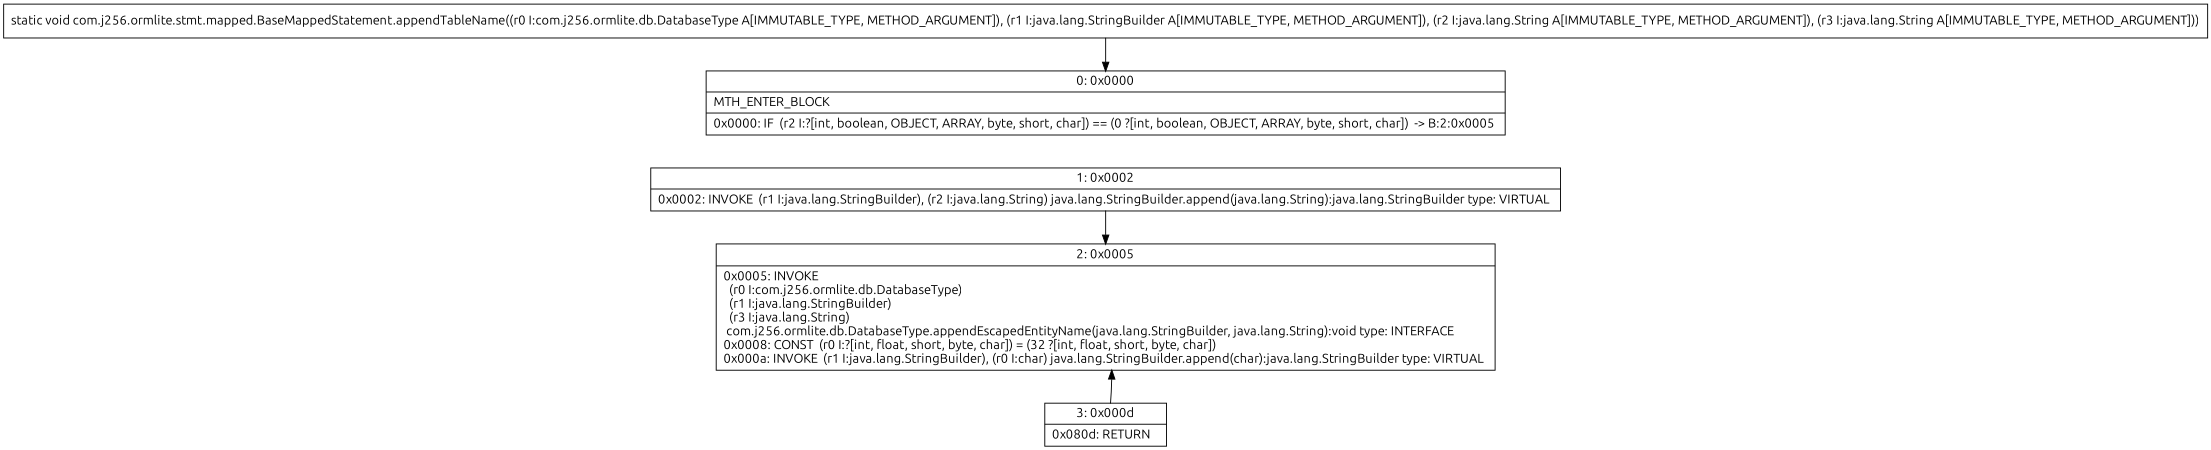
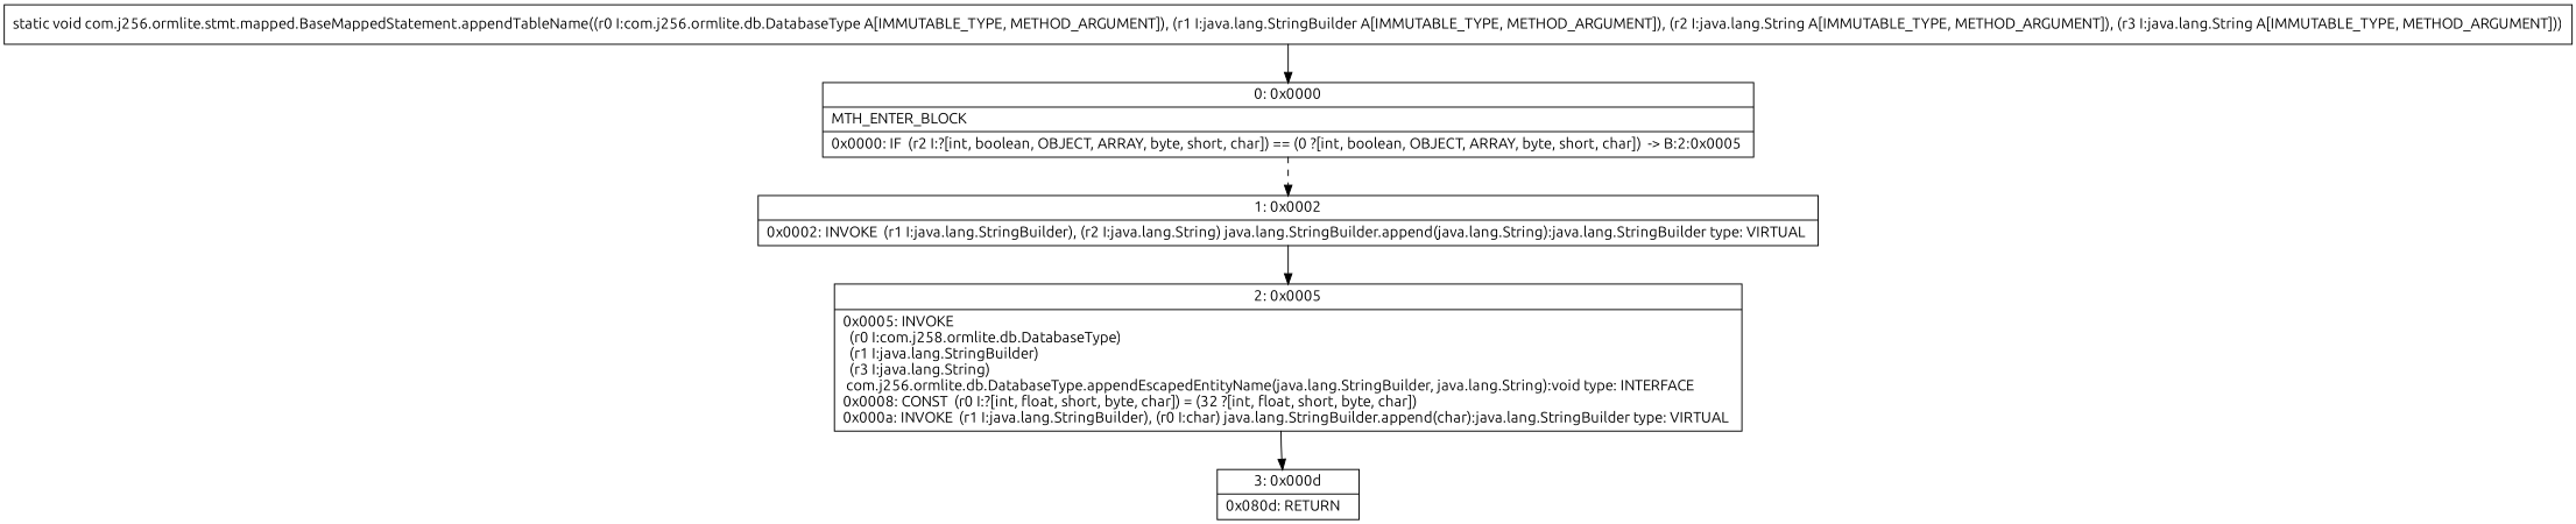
  digraph {
    fontname=Ubuntu
    node [fontname=Ubuntu shape=record]
    edge [fontname=Ubuntu]
    n1 [label="{0\:\ 0x0000|MTH_ENTER_BLOCK\l|0x0000: IF  (r2 I:?[int, boolean, OBJECT, ARRAY, byte, short, char]) == (0 ?[int, boolean, OBJECT, ARRAY, byte, short, char])  \-\> B:2:0x0005 \l}"]
    n2 [label="{1\:\ 0x0002|0x0002: INVOKE  (r1 I:java.lang.StringBuilder), (r2 I:java.lang.String) java.lang.StringBuilder.append(java.lang.String):java.lang.StringBuilder type: VIRTUAL \l}"]
-   n3 [label="{2\:\ 0x0005|0x0005: INVOKE  \l  (r0 I:com.j256.ormlite.db.DatabaseType)\l  (r1 I:java.lang.StringBuilder)\l  (r3 I:java.lang.String)\l com.j256.ormlite.db.DatabaseType.appendEscapedEntityName(java.lang.StringBuilder, java.lang.String):void type: INTERFACE \l0x0008: CONST  (r0 I:?[int, float, short, byte, char]) = (32 ?[int, float, short, byte, char]) \l0x000a: INVOKE  (r1 I:java.lang.StringBuilder), (r0 I:char) java.lang.StringBuilder.append(char):java.lang.StringBuilder type: VIRTUAL \l}"]
+   n3 [label="{2\:\ 0x0005|0x0005: INVOKE  \l  (r0 I:com.j258.ormlite.db.DatabaseType)\l  (r1 I:java.lang.StringBuilder)\l  (r3 I:java.lang.String)\l com.j256.ormlite.db.DatabaseType.appendEscapedEntityName(java.lang.StringBuilder, java.lang.String):void type: INTERFACE \l0x0008: CONST  (r0 I:?[int, float, short, byte, char]) = (32 ?[int, float, short, byte, char]) \l0x000a: INVOKE  (r1 I:java.lang.StringBuilder), (r0 I:char) java.lang.StringBuilder.append(char):java.lang.StringBuilder type: VIRTUAL \l}"]
    n4 [label="{3\:\ 0x000d|0x080d: RETURN   \l}"]
    n5 [label="{static void com.j256.ormlite.stmt.mapped.BaseMappedStatement.appendTableName((r0 I:com.j256.ormlite.db.DatabaseType A[IMMUTABLE_TYPE, METHOD_ARGUMENT]), (r1 I:java.lang.StringBuilder A[IMMUTABLE_TYPE, METHOD_ARGUMENT]), (r2 I:java.lang.String A[IMMUTABLE_TYPE, METHOD_ARGUMENT]), (r3 I:java.lang.String A[IMMUTABLE_TYPE, METHOD_ARGUMENT])) }"]
+   n1 -> n2 [style=dashed]
    n2 -> n3
-   n4 -> n3
+   n3 -> n4
    n5 -> n1
  }
